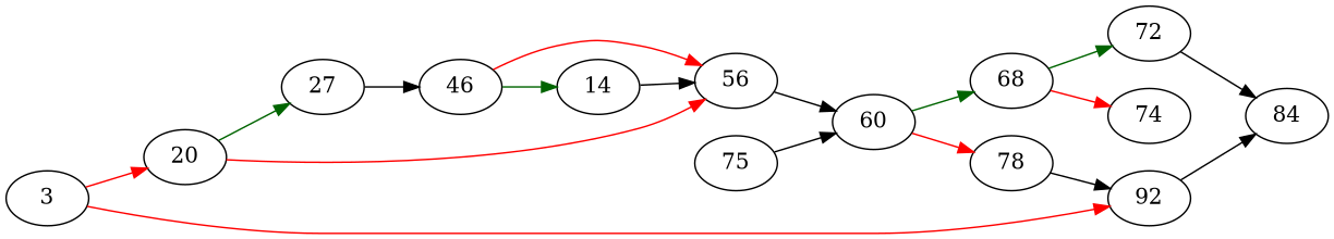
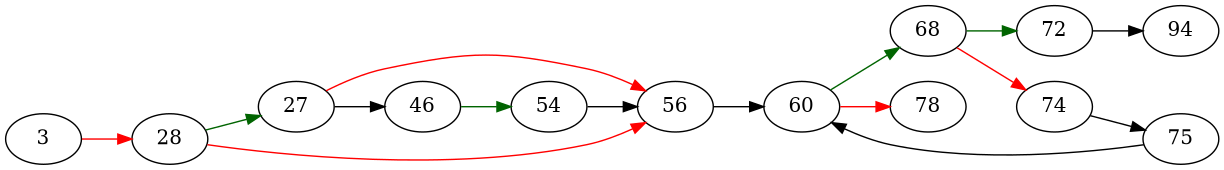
  strict digraph {
    rankdir=LR
    3 [entry=true]
-   20
-   92
+   20 [label=28]
    27
    56
-   94 [label=84]
+   94
    46
-   54 [label=14]
+   54
    60
    68
    78
    72
    74
    75
    3 -> 20 [color=red cond=true]
-   3 -> 92 [color=red cond=false]
    20 -> 27 [color=darkgreen cond=true]
    20 -> 56 [color=red cond=false]
-   92 -> 94
    27 -> 46
    56 -> 60
-   46 -> 56 [color=red cond=false]
+   27 -> 56 [color=red cond=false]
    46 -> 54 [color=darkgreen cond=true]
    54 -> 56
    60 -> 68 [color=darkgreen cond=true]
    60 -> 78 [color=red cond=false]
    68 -> 72 [color=darkgreen cond=true]
    68 -> 74 [color=red cond=false]
-   78 -> 92
    72 -> 94
+   74 -> 75
    75 -> 60
  }
